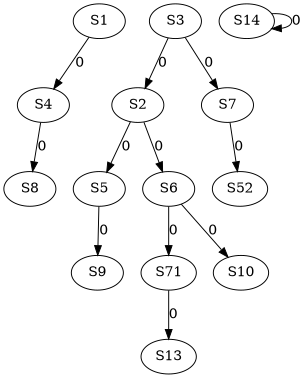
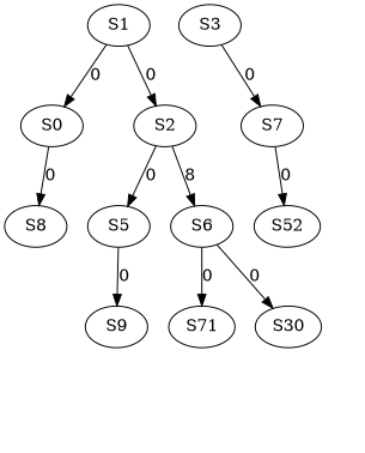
  strict digraph {
    S1
    S2
-   S4
+   S4 [label=S0]
    S5
    S6
    S3
    S7
    S8
    S9
-   S10
+   S10 [label=S30]
    n11 [label=S71]
    n12 [label=S52]
-   S13
-   S14
-   S3 -> S2 [label=0]
+   S1 -> S2 [label=0]
    S1 -> S4 [label=0]
    S2 -> S5 [label=0]
-   S2 -> S6 [label=0]
+   S2 -> S6 [label=8]
    S4 -> S8 [label=0]
    S5 -> S9 [label=0]
    S6 -> S10 [label=0]
    S6 -> n11 [label=0]
    S3 -> S7 [label=0]
    S7 -> n12 [label=0]
-   n11 -> S13 [label=0]
-   S14 -> S14 [label=0]
  }
